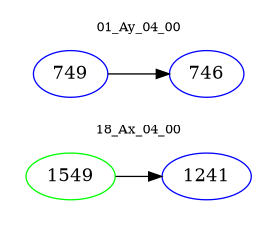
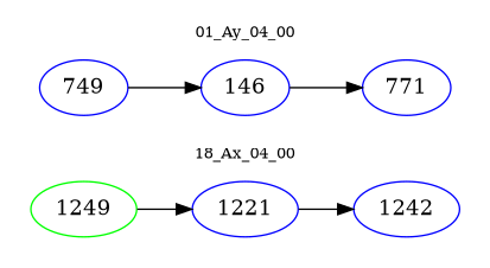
  digraph {
    rankdir=LR
    node [color=blue]
    edge [color=black]
-   n1 [color=green label=1549]
-   n2 [label=1241]
+   n1 [color=green label=1249]
+   n2 [label=1221]
+   n3 [label=1242]
    n4 [label=749]
-   n5 [label=746]
+   n5 [label=146]
+   n6 [label=771]
    subgraph cluster_1 {
      color=white
      fontsize=10
      label="18_Ax_04_00"
      n1
      n2
+     n3
    }
    subgraph cluster_2 {
      color=white
      fontsize=10
      label="01_Ay_04_00"
      n4
      n5
+     n6
    }
    n1 -> n2
+   n2 -> n3
    n4 -> n5
+   n5 -> n6
  }
